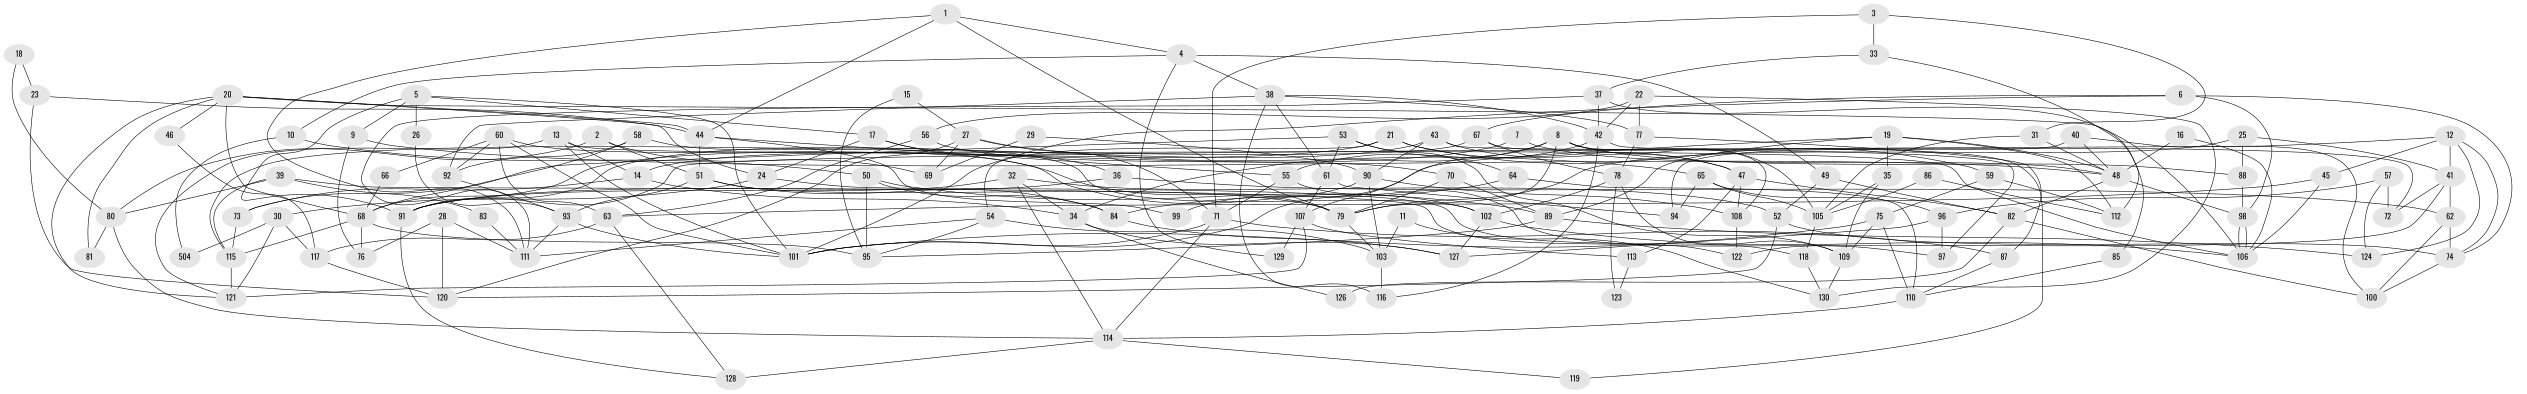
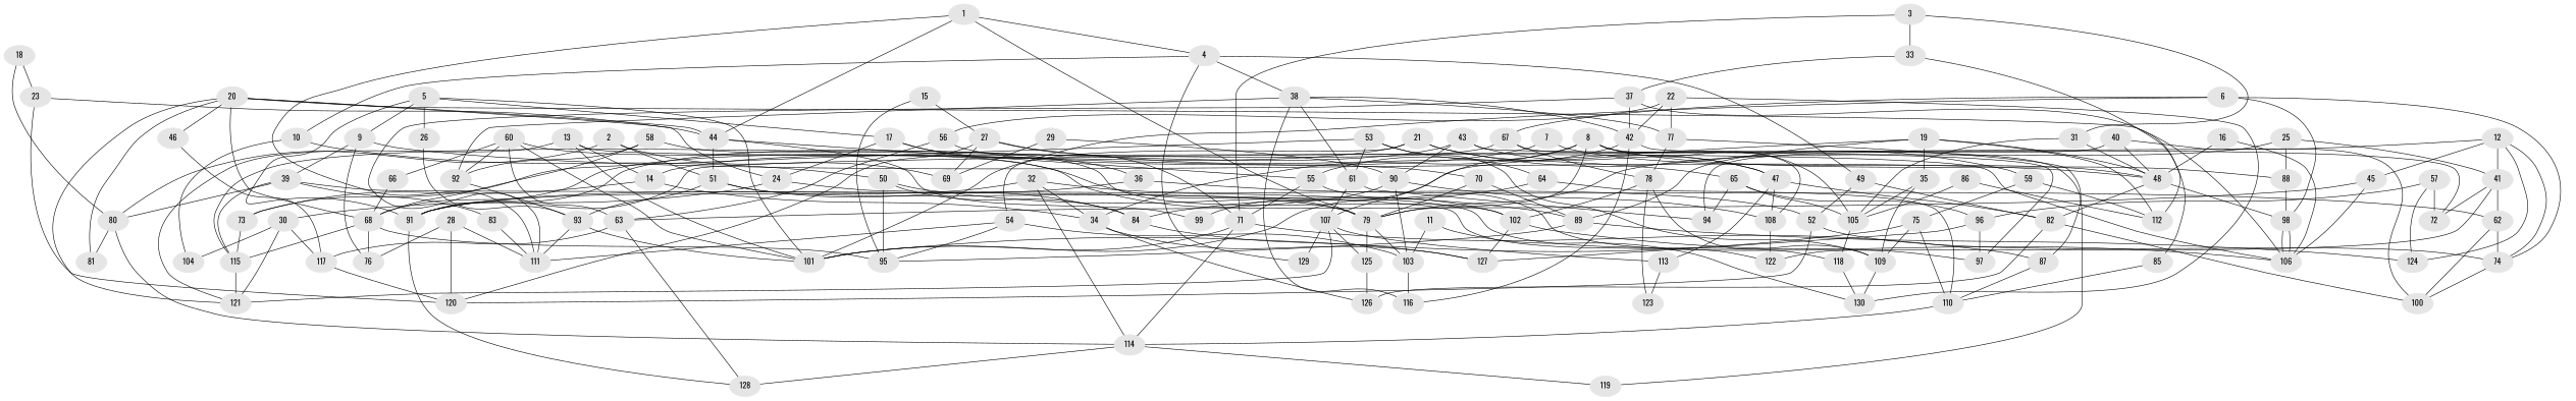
  graph {
    fontname=Oswald
    node [color=gray90 fontname=Oswald style=filled]
    edge [fontname=Oswald]
    1
    4
    44
    79
    111
    10
    38
    49
    129
    51
    55
    99
    103
+   125
    2
    69
    80
    93
    84
    81
    114
    3
    31
    33
    71
    48
    105
    112
    37
    101
    87
    50
-   104 [label=504]
+   104
    42
    77
    61
    92
    116
    52
    82
    5
    9
    17
    26
    91
    39
    76
    24
    36
    128
    6
    67
    74
    98
    115
    78
    119
    100
    106
    7
    14
    34
    73
    8
    88
    107
    108
    126
    127
    118
    121
    113
    122
    83
    95
    89
    11
    130
    12
    41
    45
    124
    62
    72
    63
    13
    15
    27
    120
    65
    16
    30
    18
    23
    19
    35
    109
    20
    46
    68
    117
    21
    47
    54
    59
    75
    22
    56
    70
    25
    94
    96
    28
    29
    90
    32
    85
    110
    40
    97
    43
    123
    53
    64
    57
    58
    102
    60
    66
    86
    1 -- 4
    1 -- 44
    1 -- 79
    1 -- 111
    4 -- 10
    4 -- 38
    4 -- 49
    4 -- 129
    44 -- 51
    44 -- 55
    44 -- 99
    79 -- 103
+   79 -- 125
    10 -- 50
    10 -- 104
    38 -- 42
    38 -- 77
    38 -- 61
    38 -- 92
    38 -- 116
    49 -- 52
    49 -- 82
    51 -- 79
    51 -- 93
    51 -- 84
    55 -- 71
    55 -- 97
    103 -- 116
+   125 -- 126
    2 -- 51
    2 -- 69
    2 -- 80
    80 -- 81
    80 -- 114
    93 -- 111
    93 -- 101
    84 -- 127
    114 -- 128
    114 -- 119
    3 -- 31
    3 -- 33
    3 -- 71
    31 -- 48
    31 -- 105
    33 -- 112
    33 -- 37
    71 -- 114
    71 -- 101
    71 -- 87
    48 -- 82
    48 -- 98
    105 -- 118
    37 -- 111
    37 -- 42
    37 -- 85
    87 -- 110
    50 -- 84
    50 -- 95
    50 -- 89
    42 -- 55
    42 -- 116
    42 -- 72
    77 -- 87
    77 -- 78
    61 -- 107
    61 -- 94
    92 -- 93
    52 -- 74
    52 -- 120
    82 -- 100
    82 -- 126
    5 -- 101
    5 -- 9
    5 -- 17
    5 -- 26
    5 -- 91
    9 -- 48
+   9 -- 39
    9 -- 76
    17 -- 79
    17 -- 24
    17 -- 36
    26 -- 93
    91 -- 128
    39 -- 80
    39 -- 115
    39 -- 122
    39 -- 83
    24 -- 118
    24 -- 30
    36 -- 91
    36 -- 62
    6 -- 101
    6 -- 67
    6 -- 74
    6 -- 98
    67 -- 115
    67 -- 78
    67 -- 119
    74 -- 100
    98 -- 106
    98 -- 106
    115 -- 121
    78 -- 109
    78 -- 123
    78 -- 102
    7 -- 48
    7 -- 14
    14 -- 34
    14 -- 73
    34 -- 126
    34 -- 127
    73 -- 115
    8 -- 79
    8 -- 105
    8 -- 34
    8 -- 88
    8 -- 107
    8 -- 108
    88 -- 98
    107 -- 129
+   107 -- 125
    107 -- 121
    107 -- 113
    108 -- 122
    118 -- 130
    113 -- 123
    83 -- 111
    89 -- 95
    89 -- 124
    11 -- 103
    11 -- 130
    12 -- 91
    12 -- 74
    12 -- 41
    12 -- 45
    12 -- 124
    41 -- 122
    41 -- 62
    41 -- 72
    45 -- 106
    45 -- 63
    62 -- 74
    62 -- 100
    63 -- 128
    63 -- 117
    13 -- 101
    13 -- 106
    13 -- 14
    13 -- 121
    15 -- 95
    15 -- 27
    27 -- 69
    27 -- 71
    27 -- 120
    27 -- 65
    65 -- 105
    65 -- 94
    65 -- 96
    16 -- 48
    16 -- 106
    30 -- 104
    30 -- 121
    30 -- 117
    18 -- 80
    18 -- 23
    23 -- 44
    23 -- 120
    19 -- 48
    19 -- 112
    19 -- 101
    19 -- 89
    19 -- 35
    35 -- 105
    35 -- 109
    109 -- 130
    20 -- 44
    20 -- 81
    20 -- 24
    20 -- 106
    20 -- 121
    20 -- 46
    20 -- 68
    46 -- 117
    68 -- 76
    68 -- 115
    68 -- 95
    117 -- 120
    21 -- 68
    21 -- 47
    21 -- 54
    21 -- 59
    47 -- 82
    47 -- 108
    47 -- 113
    54 -- 111
    54 -- 103
    54 -- 95
    59 -- 112
    59 -- 75
    75 -- 101
    75 -- 109
    75 -- 110
    22 -- 42
    22 -- 77
    22 -- 130
    22 -- 56
    56 -- 63
    56 -- 70
    70 -- 79
    70 -- 89
    25 -- 79
    25 -- 88
    25 -- 41
    96 -- 127
    96 -- 97
    28 -- 111
    28 -- 76
    28 -- 120
    29 -- 69
    29 -- 90
    90 -- 99
    90 -- 103
    90 -- 108
    32 -- 114
    32 -- 52
    32 -- 91
    32 -- 34
    85 -- 110
    110 -- 114
    40 -- 48
    40 -- 100
    40 -- 94
    43 -- 91
    43 -- 47
    43 -- 90
    43 -- 97
    53 -- 61
    53 -- 73
    53 -- 109
    53 -- 64
    64 -- 84
    64 -- 110
    57 -- 124
    57 -- 72
    57 -- 96
    58 -- 92
    58 -- 68
    58 -- 102
    102 -- 106
    102 -- 127
    60 -- 101
    60 -- 92
    60 -- 63
    60 -- 102
    60 -- 66
    66 -- 68
    86 -- 105
    86 -- 112
  }
